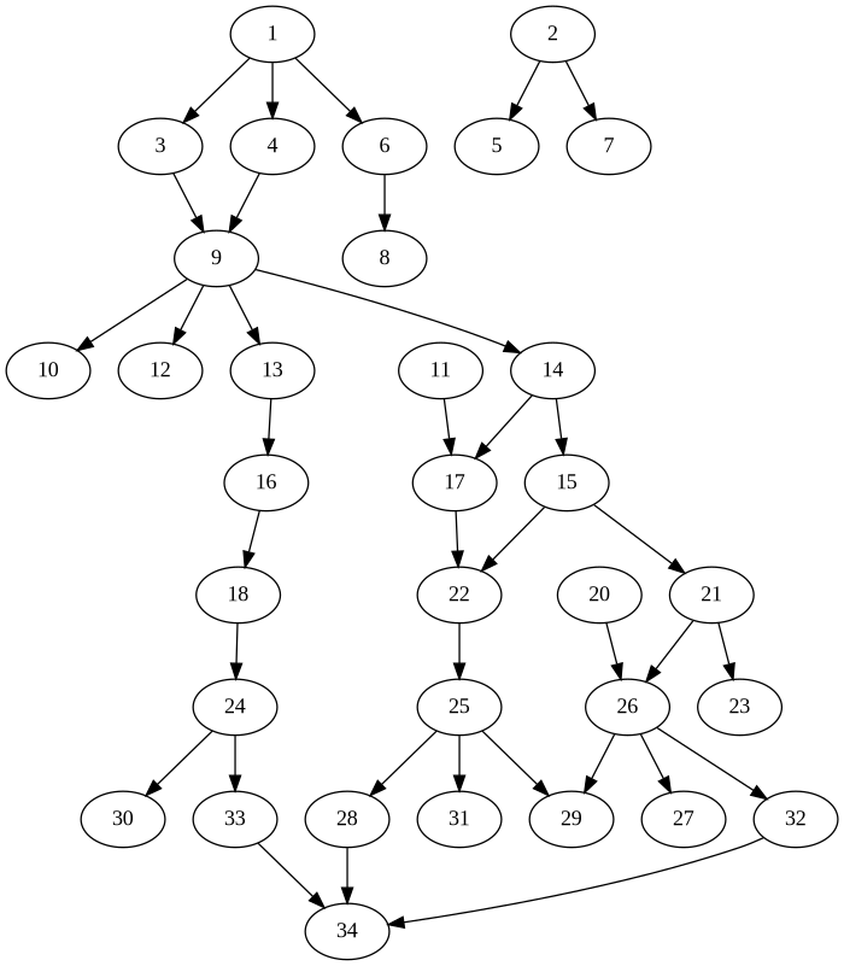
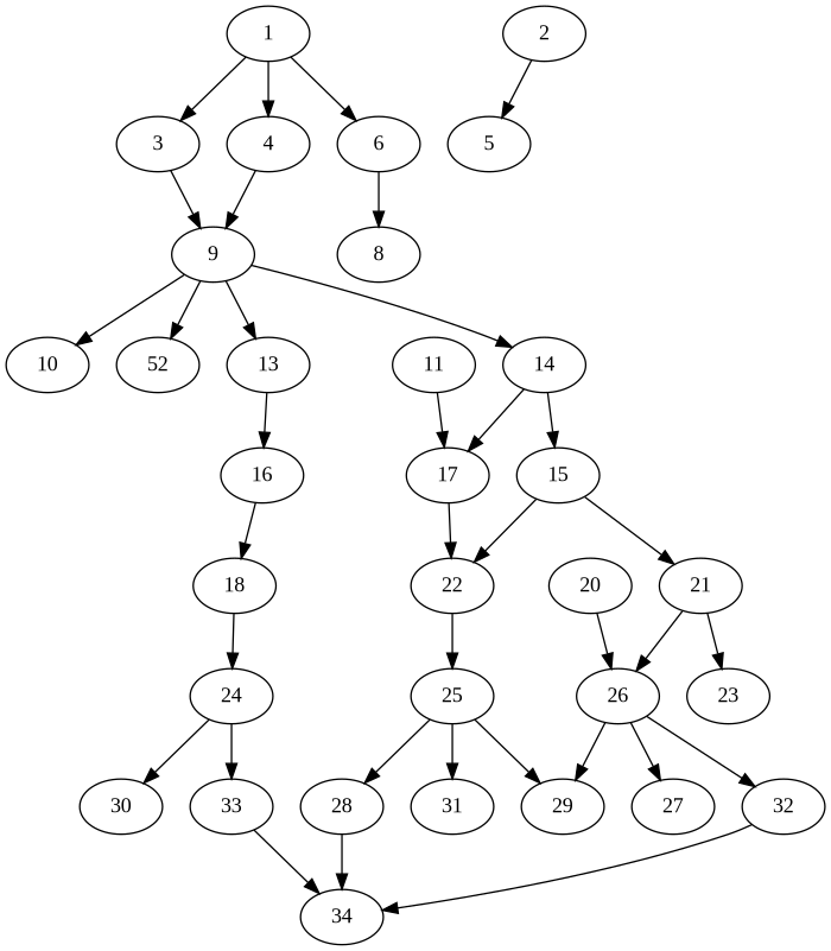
  digraph {
    fontname="Liberation Serif"
    node [alpha=0.01 fontname="Liberation Serif"]
    edge [fontname="Liberation Serif"]
    1 [alpha=0.12 expect_size=146013769907430227968]
    3 [alpha=0.16 expect_size=75023960529436176]
    4 [alpha=0.13 expect_size=275496846207056084992]
    6 [alpha=0.03 expect_size=42180730569877356544]
    9 [expect_size=37627891118143176704]
    8 [alpha=0.03 expect_size=54816359782023672]
    10 [alpha=0.19 expect_size=3387890435229970]
-   12 [alpha=0.05 expect_size=1341450752430397]
+   12 [alpha=0.05 expect_size=1341450752430397 label=52]
    13 [alpha=0.05 expect_size=490328798393317760]
    14 [alpha=0.19 expect_size=3056855445758465]
    2 [alpha=0.17 expect_size=6326690380260405]
    5 [alpha=0.04 expect_size=3417345890477284]
-   7 [alpha=0.00 expect_size=47437360090021101568]
    16 [alpha=0.14 expect_size=5298485666512896000]
    17 [alpha=0.14 expect_size=8793763164296258]
    15 [alpha=0.02 expect_size=431381641415522816]
    11 [alpha=0.20 expect_size=25629852382114]
    22 [alpha=0.05 expect_size=3463704426585856]
    18 [alpha=0.17 expect_size=8367831852952923]
    21 [alpha=0.17 expect_size=127854131721135216]
    25 [alpha=0.09 expect_size=2362771604405142]
    20 [expect_size=46577626126250080]
    26 [alpha=0.11 expect_size=165553664015562964992]
    24 [alpha=0.16 expect_size=55703977830580748288]
    23 [alpha=0.16 expect_size=70840099965084106752]
    30 [alpha=0.11 expect_size=599558071079843968]
    33 [alpha=0.18 expect_size=5735383881022069]
    29 [alpha=0.18 expect_size=1249053982798272]
    27 [alpha=0.17 expect_size=54784438817630715904]
    32 [alpha=0.14 expect_size=866490709551611904]
    28 [expect_size=266760078358499968]
    31 [expect_size=2560077462363750]
    34 [alpha=0.19 expect_size=85743877627920672]
    1 -> 3
    1 -> 4
    1 -> 6
    3 -> 9
    4 -> 9
    6 -> 8
    9 -> 10
    9 -> 12
    9 -> 13
    9 -> 14
    13 -> 16
    14 -> 17
    14 -> 15
    2 -> 5
-   2 -> 7
    16 -> 18
    17 -> 22
    15 -> 22
    15 -> 21
    11 -> 17
    22 -> 25
    18 -> 24
    21 -> 26
    21 -> 23
    25 -> 29
    25 -> 28
    25 -> 31
    20 -> 26
    26 -> 29
    26 -> 27
    26 -> 32
    24 -> 30
    24 -> 33
    33 -> 34
    32 -> 34
    28 -> 34
  }
